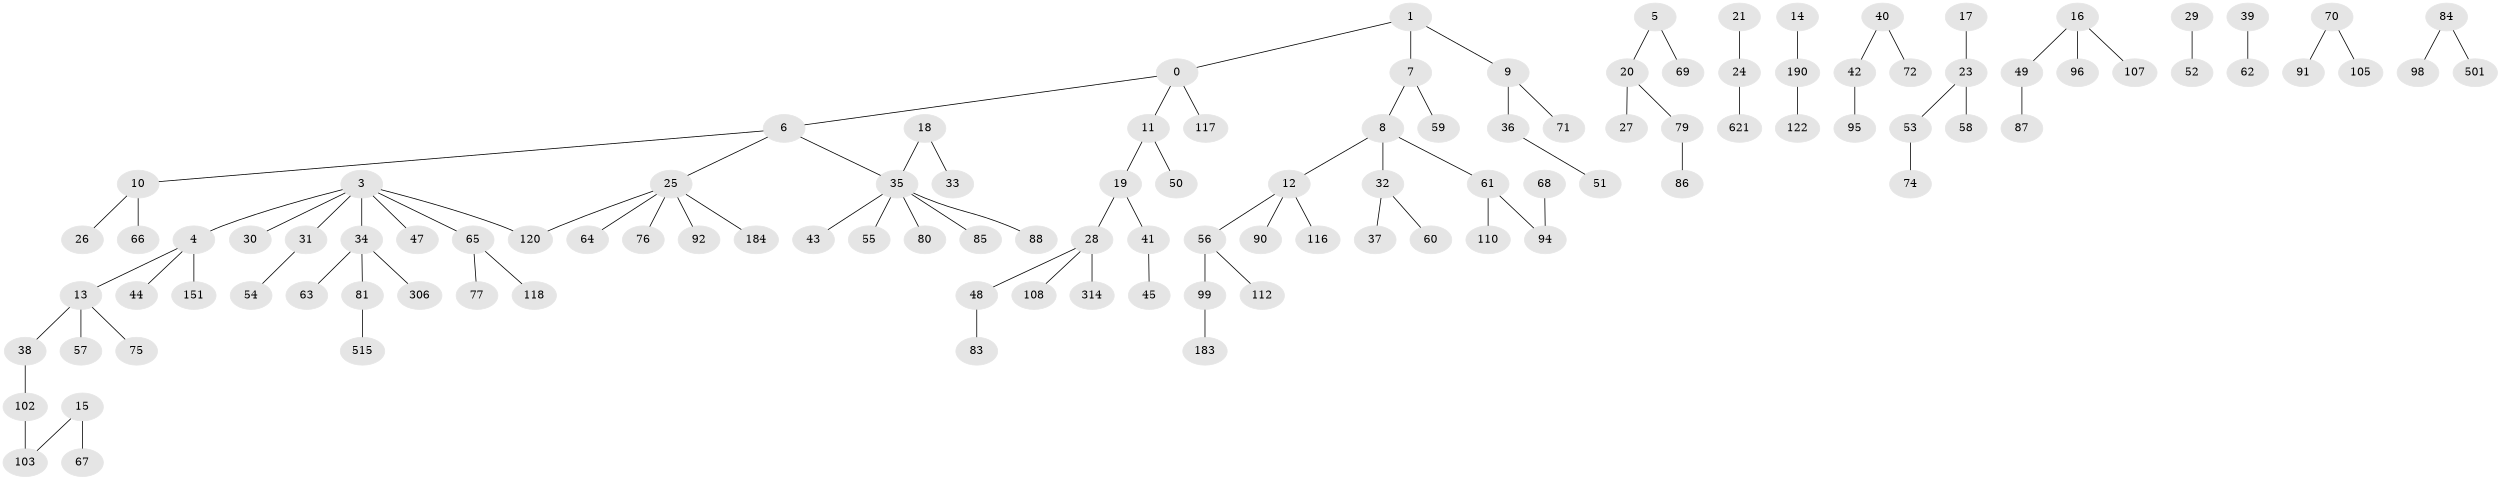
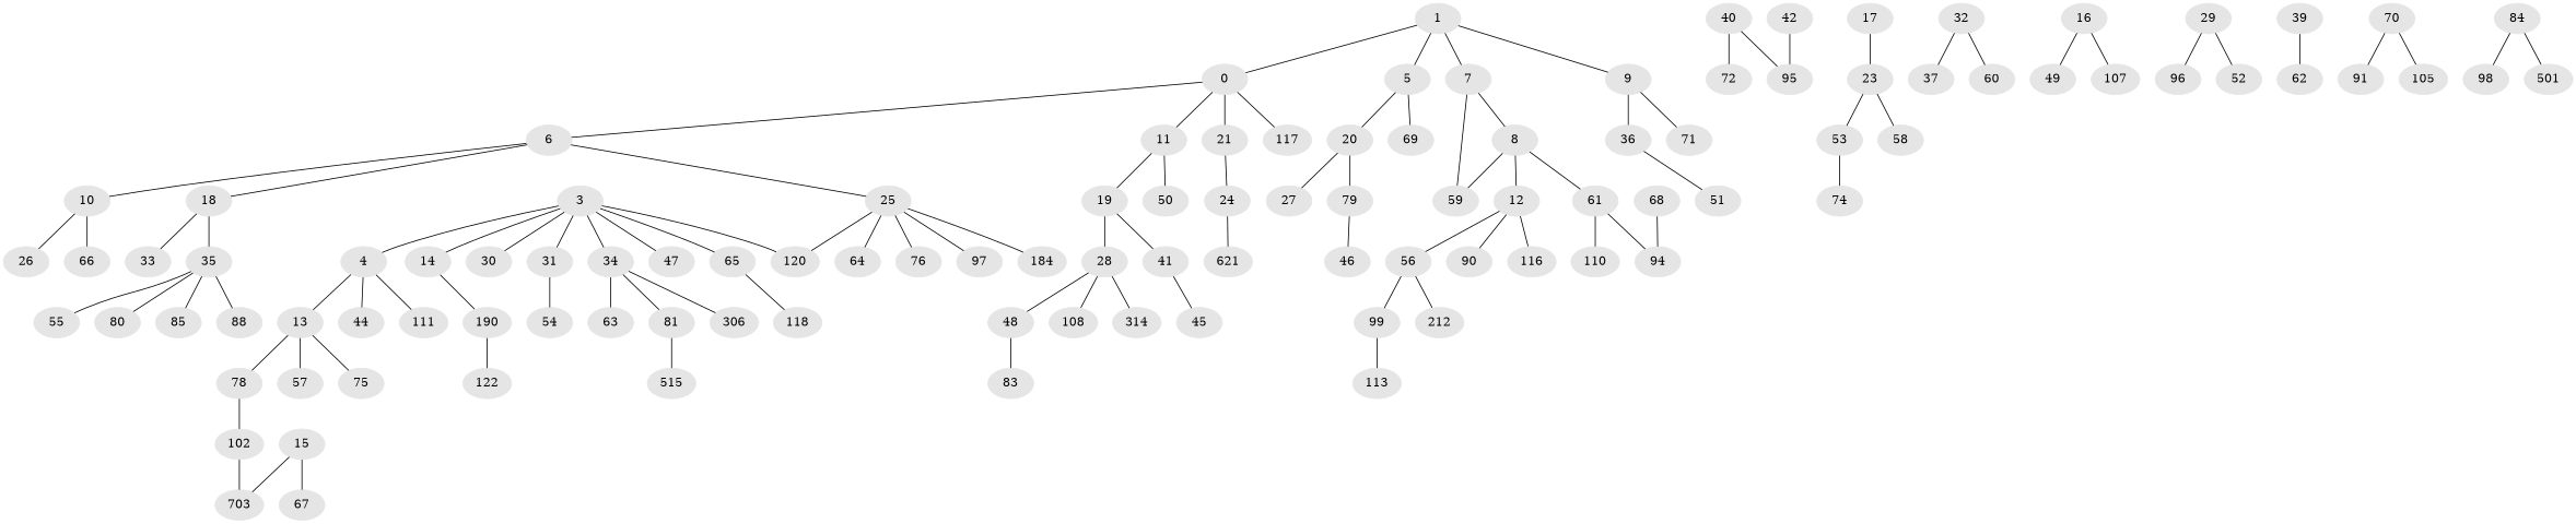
  graph {
    node [color=gray90 style=filled]
    n1 [label=0]
    1
    5
    7
    9
    6
    11
    21
    117
    3
    4
    14
    30
    31
    34
    47
    65
    120
    20
    69
    8
    59
    36
    71
    10
    18
    25
    19
    50
    24
    13
    44
-   111 [label=151]
+   111
    n34 [label=190]
    54
    63
    81
    n38 [label=306]
-   77
    118
-   38
+   38 [label=78]
    57
    75
    40
    42
    72
    17
    23
    27
    79
    26
    66
    33
    35
    64
    76
-   97 [label=92]
+   97
    n58 [label=184]
    12
    32
    61
    56
    90
    116
    15
    67
-   103
+   103 [label=703]
    37
    60
    110
    94
    51
    28
    41
    99
-   112
+   112 [label=212]
    102
    16
    49
    96
    107
    122
-   113 [label=183]
-   87
+   113
    53
    58
    29
    52
-   43
    55
    80
    85
    88
    48
    108
    n96 [label=314]
    45
-   86
+   86 [label=46]
    n99 [label=621]
    74
    39
    62
    83
    n104 [label=515]
    95
    70
    91
    105
    84
    98
    n111 [label=501]
    68
    n1 -- 6
    n1 -- 11
+   n1 -- 21
    n1 -- 117
    1 -- n1
+   1 -- 5
    1 -- 7
    1 -- 9
    5 -- 20
    5 -- 69
    7 -- 8
    7 -- 59
    9 -- 36
    9 -- 71
    6 -- 10
-   6 -- 35
+   6 -- 18
    6 -- 25
    11 -- 19
    11 -- 50
    21 -- 24
    3 -- 4
+   3 -- 14
    3 -- 30
    3 -- 31
    3 -- 34
    3 -- 47
    3 -- 65
    3 -- 120
    4 -- 13
    4 -- 44
    4 -- 111
    14 -- n34
    31 -- 54
    34 -- 63
    34 -- 81
    34 -- n38
-   65 -- 77
    65 -- 118
    20 -- 27
    20 -- 79
    8 -- 12
-   8 -- 32
+   8 -- 59
    8 -- 61
    36 -- 51
    10 -- 26
    10 -- 66
    18 -- 33
    18 -- 35
    25 -- 120
    25 -- 64
    25 -- 76
    25 -- 97
    25 -- n58
    19 -- 28
    19 -- 41
    24 -- n99
    13 -- 38
    13 -- 57
    13 -- 75
    n34 -- 122
    81 -- n104
    38 -- 102
-   40 -- 42
+   40 -- 95
    40 -- 72
    42 -- 95
    17 -- 23
    23 -- 53
    23 -- 58
    79 -- 86
-   35 -- 43
    35 -- 55
    35 -- 80
    35 -- 85
    35 -- 88
    12 -- 56
    12 -- 90
    12 -- 116
    32 -- 37
    32 -- 60
    61 -- 110
    61 -- 94
    56 -- 99
    56 -- 112
    15 -- 67
    15 -- 103
    28 -- 48
    28 -- 108
    28 -- n96
    41 -- 45
    99 -- 113
    102 -- 103
    16 -- 49
-   16 -- 96
+   29 -- 96
    16 -- 107
-   49 -- 87
    53 -- 74
    29 -- 52
    48 -- 83
    39 -- 62
    70 -- 91
    70 -- 105
    84 -- 98
    84 -- n111
    68 -- 94
  }
